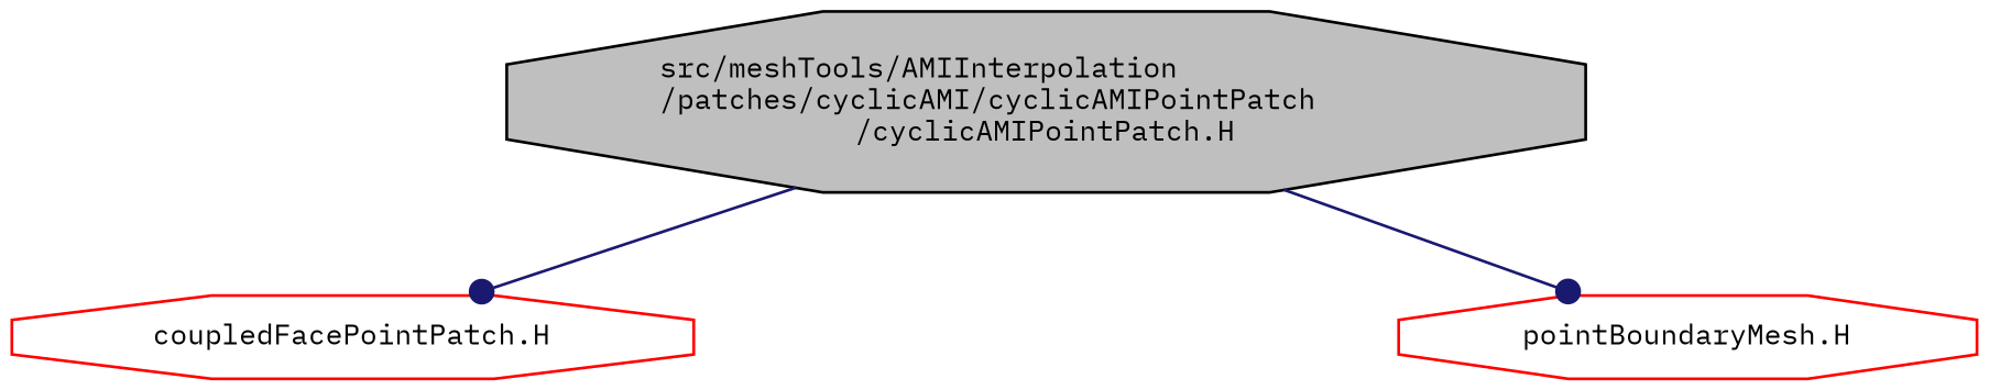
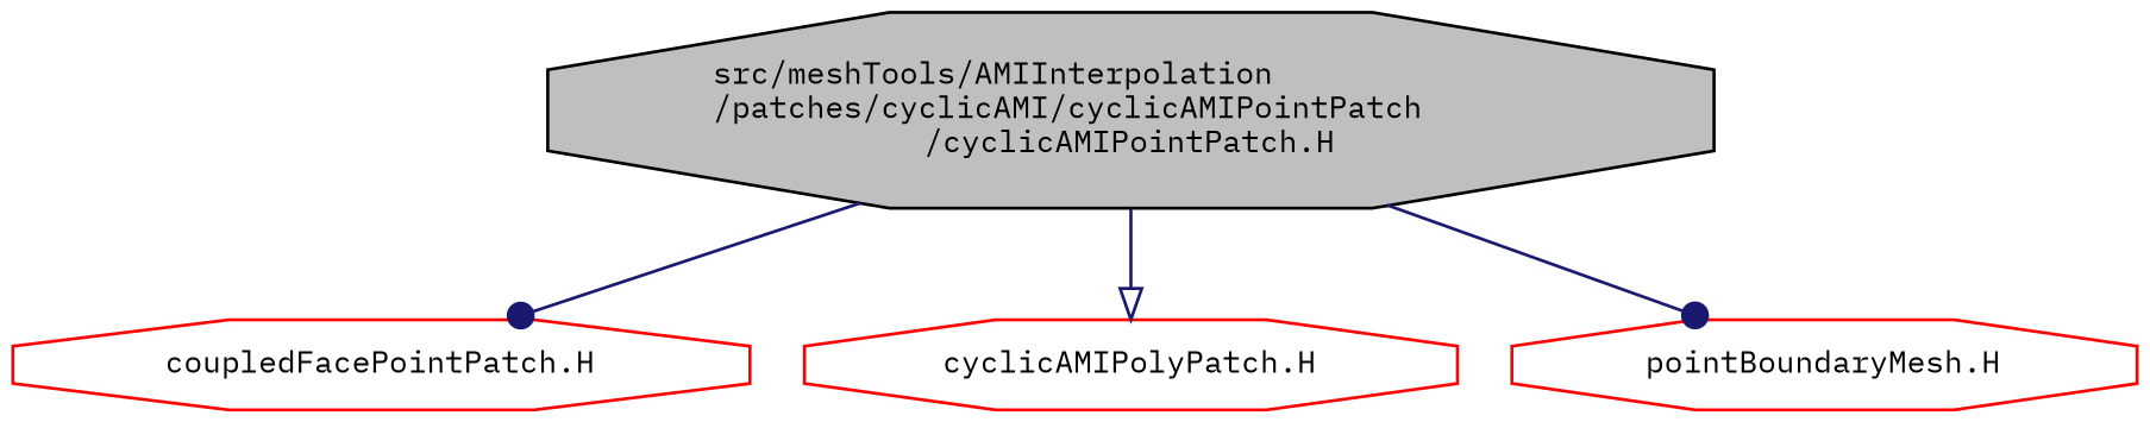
  digraph {
    fontname="IBM Plex Mono"
    node [color=red fontname="IBM Plex Mono" fontsize=10 shape=octagon]
    edge [color=midnightblue fontname="IBM Plex Mono" fontsize=10 labelfontname=Helvetica labelfontsize=10 style=solid arrowhead=dot]
    n1 [color=black fillcolor=grey75 fontcolor=black height=0.2 label="src/meshTools/AMIInterpolation\l/patches/cyclicAMI/cyclicAMIPointPatch\l/cyclicAMIPointPatch.H" style=filled width=0.4]
    n2 [height=0.2 label="coupledFacePointPatch.H" width=0.4]
+   n3 [height=0.2 label="cyclicAMIPolyPatch.H" width=0.4]
    n4 [height=0.2 label="pointBoundaryMesh.H" width=0.4]
    n1 -> n2
+   n1 -> n3 [arrowhead=onormal]
    n1 -> n4
  }
